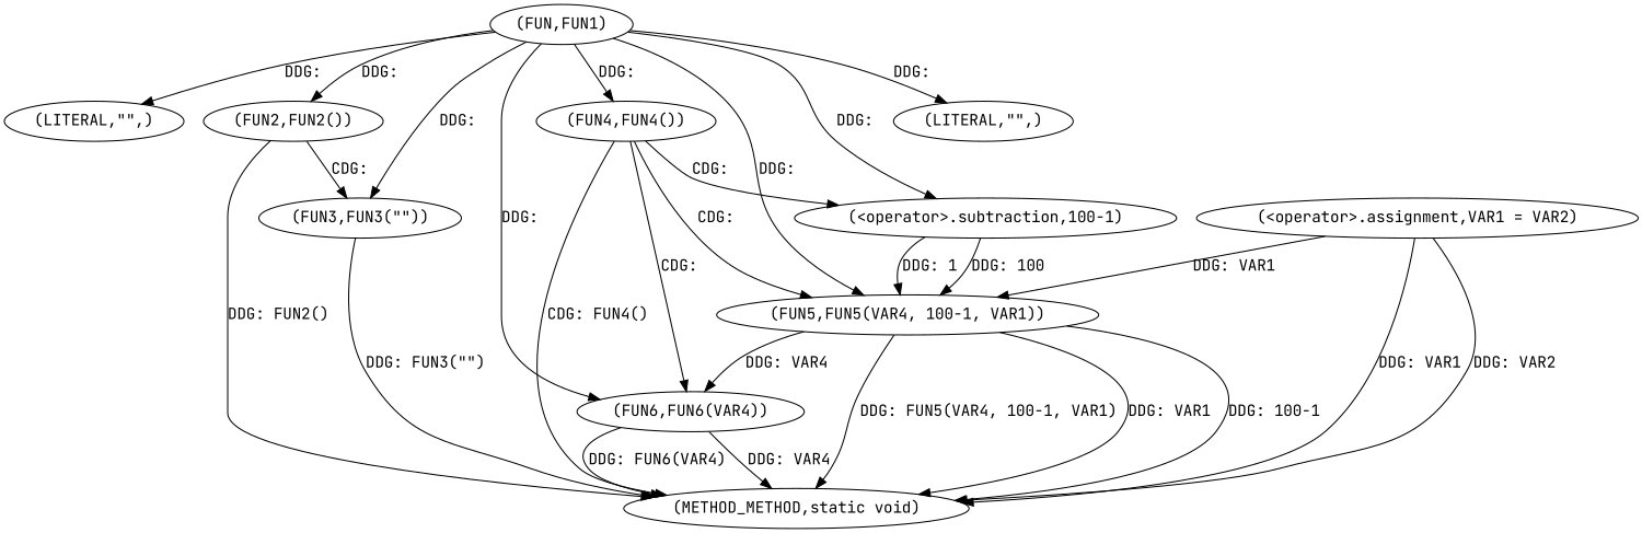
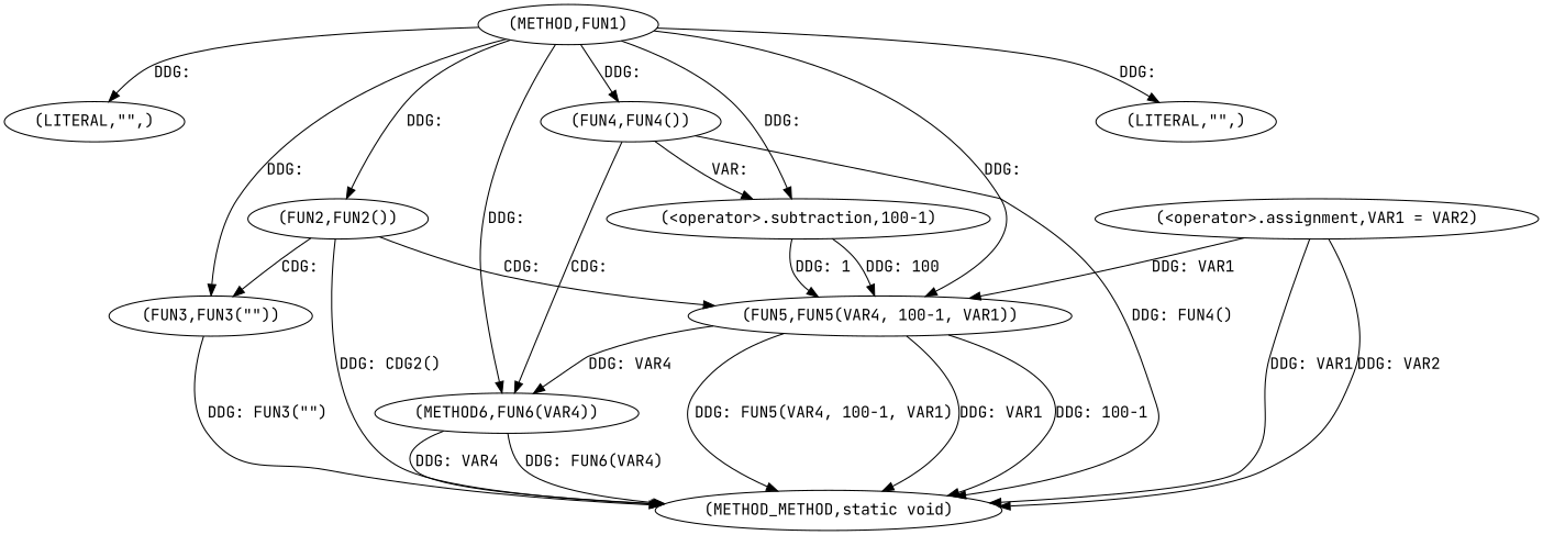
  digraph {
    fontname="JetBrains Mono"
    node [fontname="JetBrains Mono"]
    edge [fontname="JetBrains Mono"]
-   n1 [label="(FUN,FUN1)"]
+   n1 [label="(METHOD,FUN1)"]
    n2 [label="(LITERAL,\"\",)"]
    n3 [label="(FUN2,FUN2())"]
    n4 [label="(FUN3,FUN3(\"\"))"]
    n5 [label="(FUN4,FUN4())"]
    n6 [label="(LITERAL,\"\",)"]
    n7 [label="(FUN5,FUN5(VAR4, 100-1, VAR1))"]
    n8 [label="(<operator>.subtraction,100-1)"]
-   n9 [label="(FUN6,FUN6(VAR4))"]
+   n9 [label="(METHOD6,FUN6(VAR4))"]
    n10 [label="(<operator>.assignment,VAR1 = VAR2)"]
    n11 [label="(METHOD_METHOD,static void)"]
    n1 -> n2 [label="DDG: "]
    n1 -> n3 [label="DDG: "]
    n1 -> n4 [label="DDG: "]
    n1 -> n5 [label="DDG: "]
    n1 -> n6 [label="DDG: "]
    n1 -> n7 [label="DDG: "]
    n1 -> n8 [label="DDG: "]
    n1 -> n9 [label="DDG: "]
    n3 -> n4 [label="CDG: "]
-   n3 -> n11 [label="DDG: FUN2()"]
+   n3 -> n11 [label="DDG: CDG2()"]
    n4 -> n11 [label="DDG: FUN3(\"\")"]
-   n5 -> n7 [label="CDG: "]
-   n5 -> n8 [label="CDG: "]
+   n3 -> n7 [label="CDG: "]
+   n5 -> n8 [label="VAR: "]
    n5 -> n9 [label="CDG: "]
-   n5 -> n11 [label="CDG: FUN4()"]
+   n5 -> n11 [label="DDG: FUN4()"]
    n7 -> n9 [label="DDG: VAR4"]
    n7 -> n11 [label="DDG: FUN5(VAR4, 100-1, VAR1)"]
    n7 -> n11 [label="DDG: VAR1"]
    n7 -> n11 [label="DDG: 100-1"]
    n8 -> n7 [label="DDG: 100"]
    n8 -> n7 [label="DDG: 1"]
    n9 -> n11 [label="DDG: VAR4"]
    n9 -> n11 [label="DDG: FUN6(VAR4)"]
    n10 -> n7 [label="DDG: VAR1"]
    n10 -> n11 [label="DDG: VAR1"]
    n10 -> n11 [label="DDG: VAR2"]
  }
